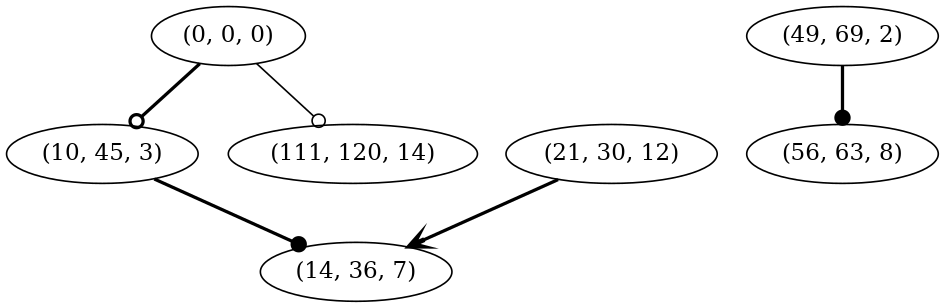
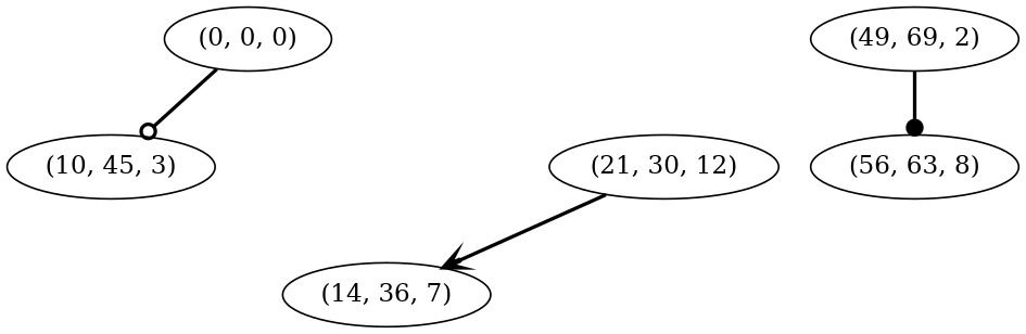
  digraph {
    edge [arrowhead=odot style=bold]
    "(0, 0, 0)"
    "(10, 45, 3)"
-   "(111, 120, 14)"
    "(14, 36, 7)"
    "(49, 69, 2)"
    "(56, 63, 8)"
    "(21, 30, 12)"
    "(0, 0, 0)" -> "(10, 45, 3)"
-   "(0, 0, 0)" -> "(111, 120, 14)" [style=solid]
-   "(10, 45, 3)" -> "(14, 36, 7)" [arrowhead=dot]
    "(49, 69, 2)" -> "(56, 63, 8)" [arrowhead=dot]
    "(21, 30, 12)" -> "(14, 36, 7)" [arrowhead=vee]
  }
